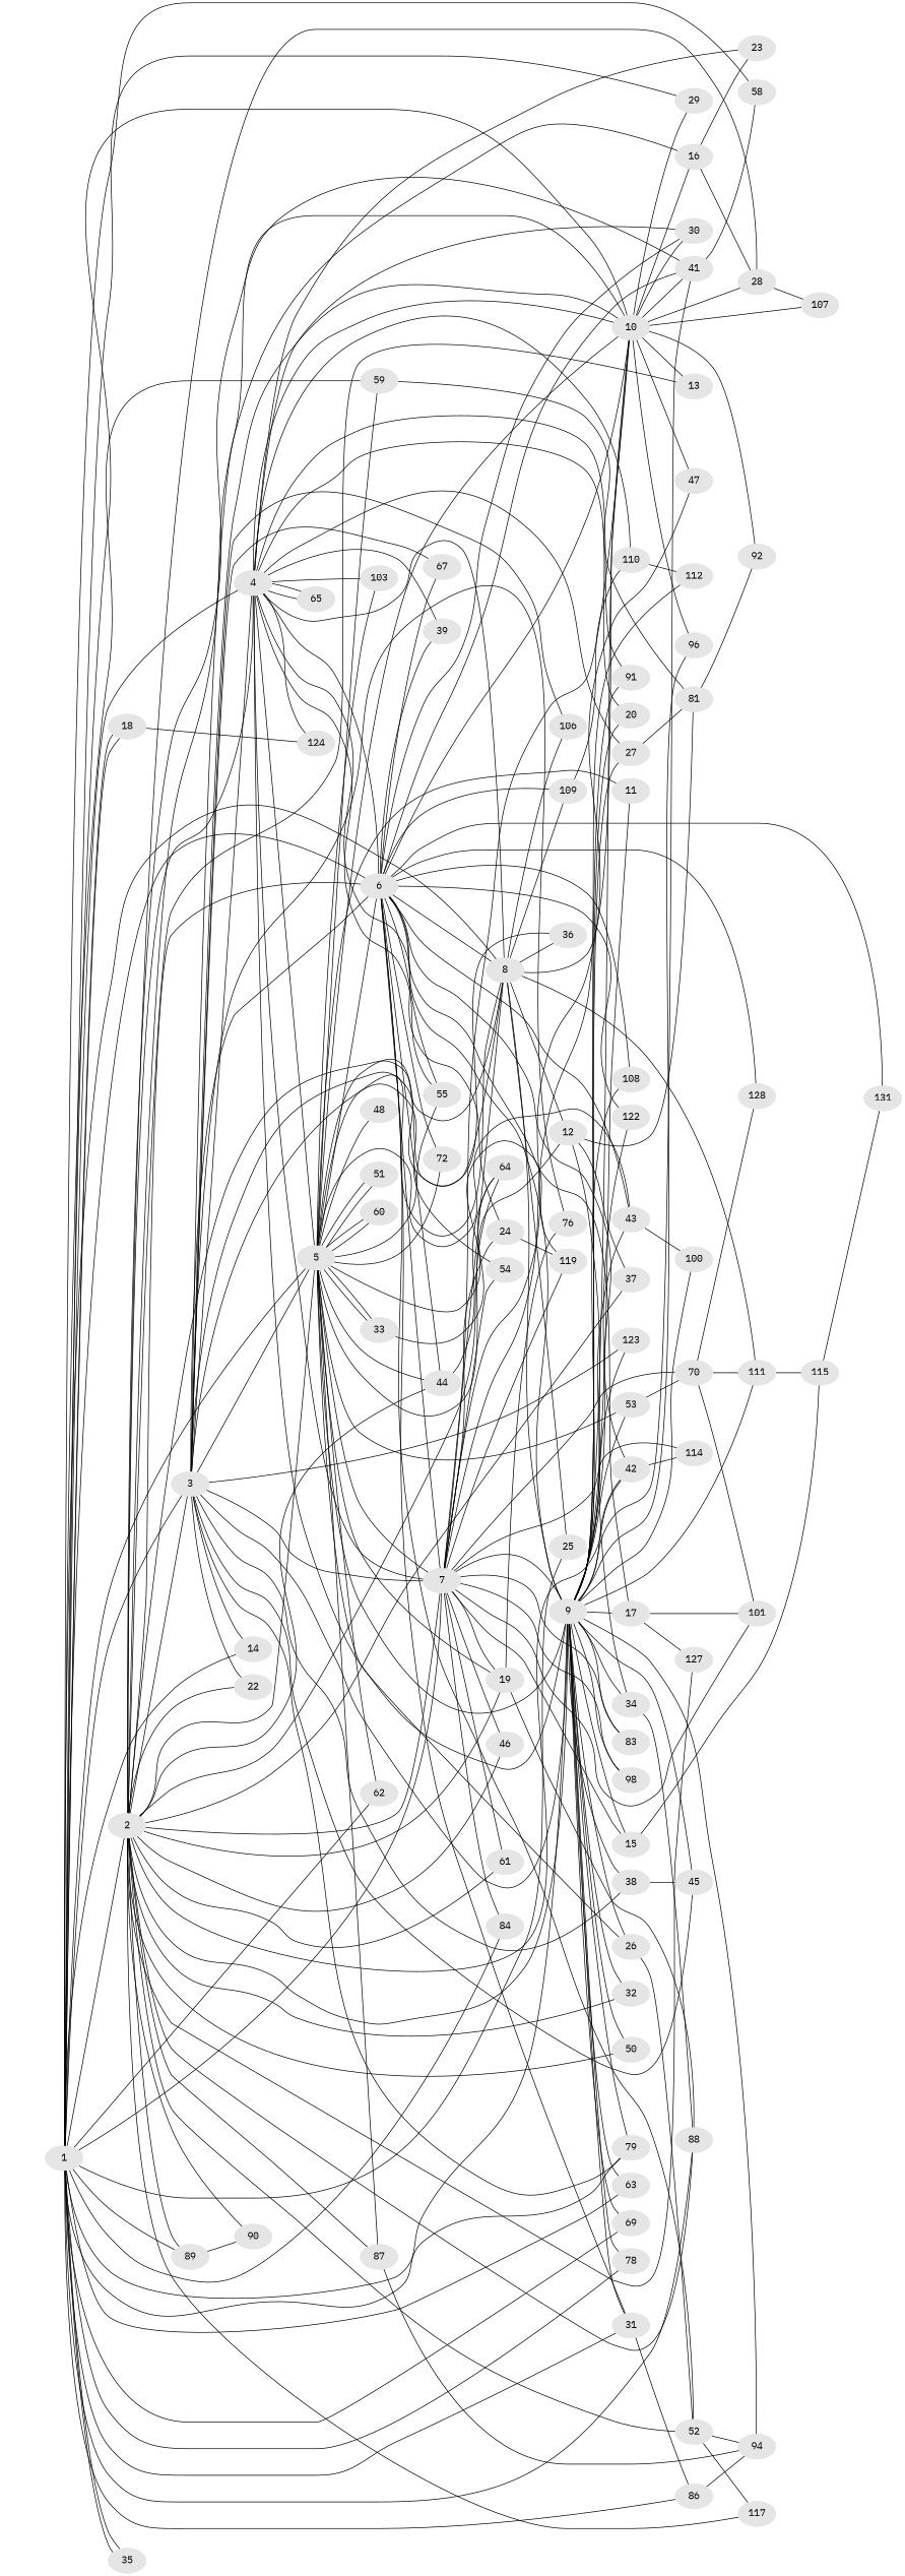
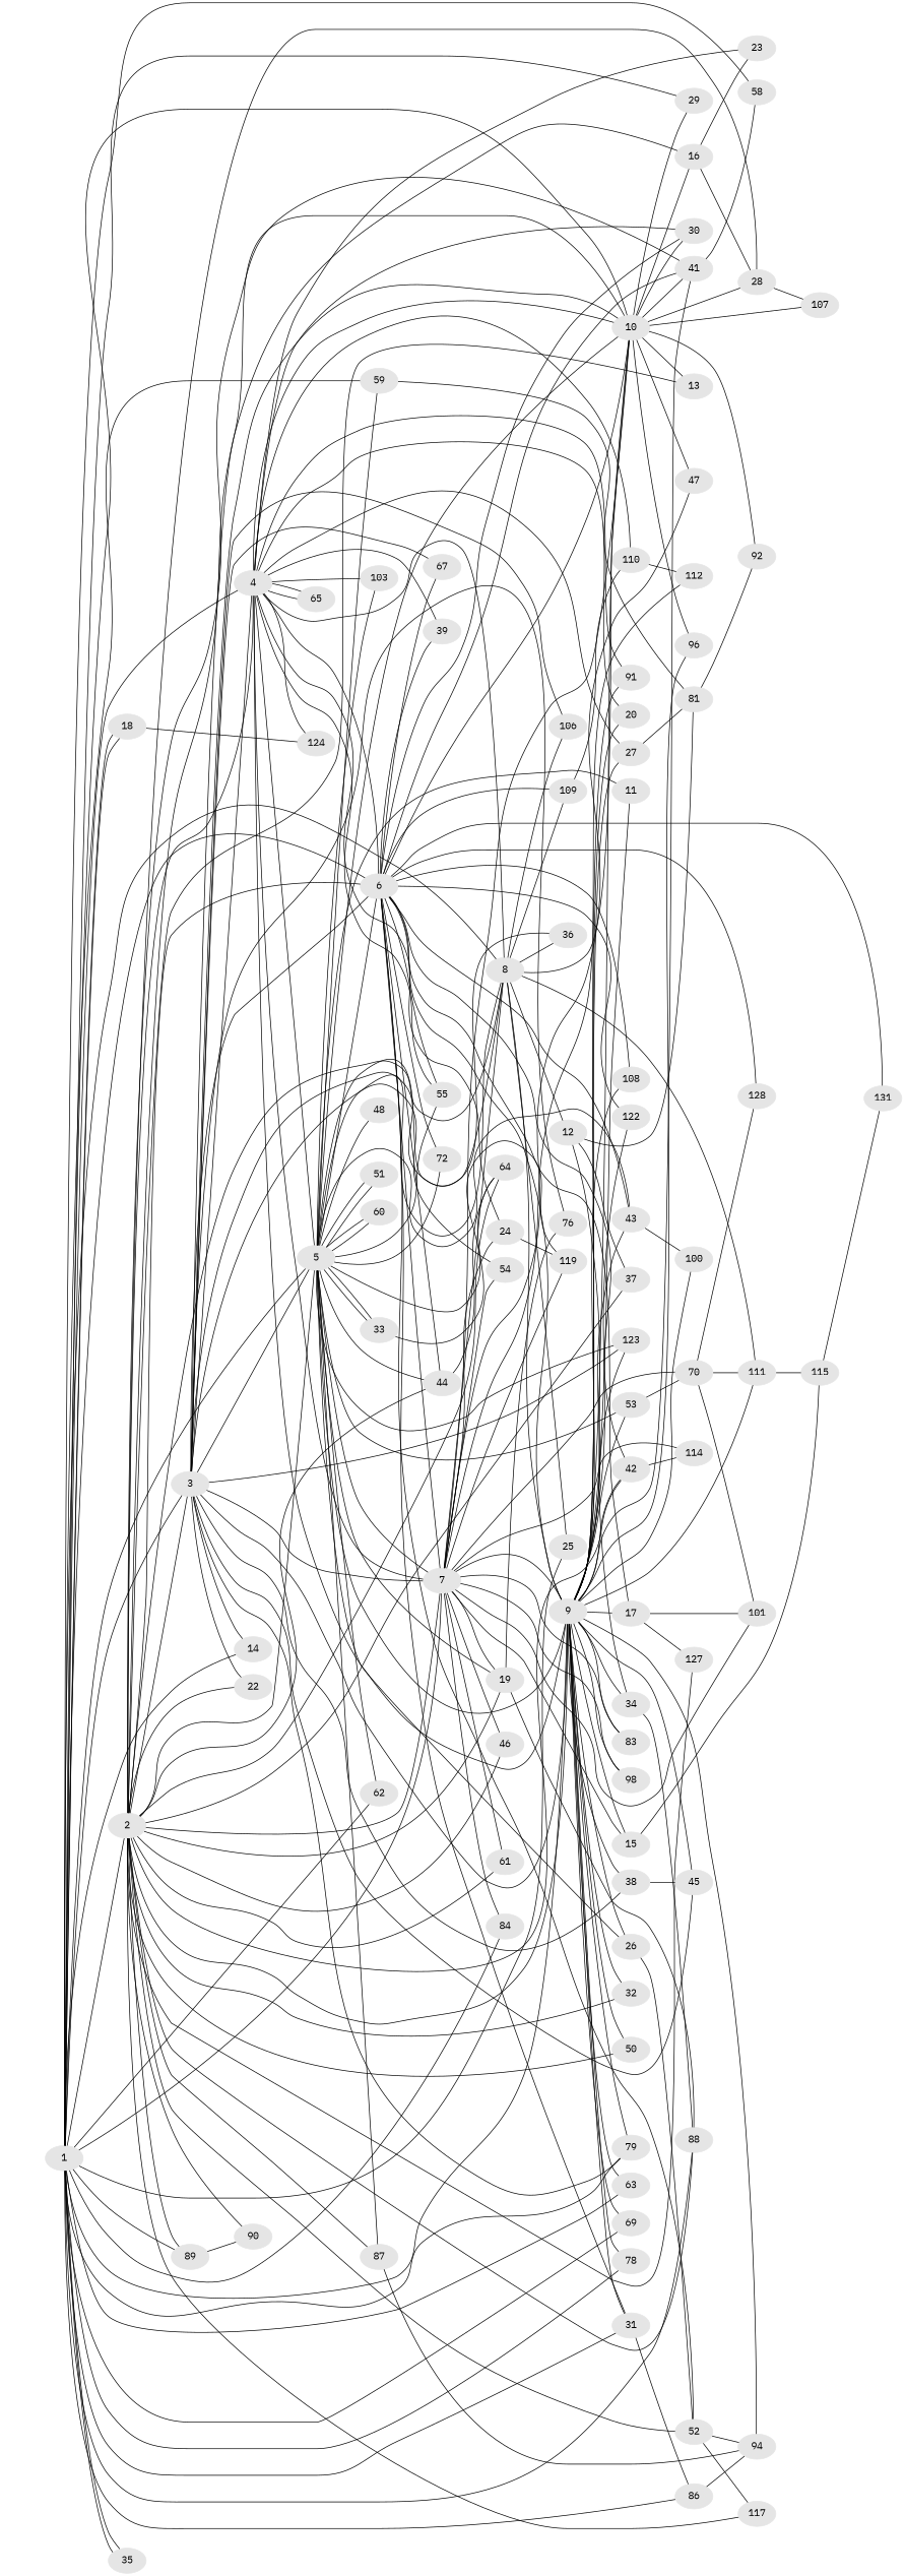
  graph {
    fontname="IBM Plex Mono"
    rankdir=LR
    node [color=gray90 fontname="IBM Plex Mono" style=filled]
    edge [fontname="IBM Plex Mono"]
    1 [super="+99"]
    2 [super="+49"]
    3 [super="+118"]
    4 [super="+82"]
    5 [super="+121"]
    6 [super="+66"]
    7 [super="+74"]
    8 [super="+93"]
    9 [super="+21"]
    10 [super="+116"]
    14
    18
    25
    29
    31 [super="+80"]
    35
    58
    59
    62
    63
    69
    78
    79 [super="+105"]
    84
    86
    88 [super="+125"]
    89
    13
    19 [super="+77"]
    22
    28
    32
    37
    41 [super="+132"]
    42 [super="+75"]
    44
    46
    50
    52 [super="+97"]
    61
    64 [super="+85"]
    87 [super="+120"]
    90
    117
    127
    16
    38
    45 [super="+71"]
    54
    67
    76
    106
    123
    20
    23
    24 [super="+129"]
    27 [super="+57"]
    30 [super="+40"]
    39
    55 [super="+56"]
    65
    91
    103
    110
    124
    11
    12
    26
    33
    36
    43 [super="+68"]
    48 [super="+113"]
    51
    53
    60
    72
    119
    17 [super="+104"]
    108
    109
    122
    128
    131
    15
    47
    70 [super="+73"]
    83
    98
    101
    112
    114
    111 [super="+130"]
    34 [super="+126"]
    94 [super="+95"]
    96
    100
    92
    107
    81 [super="+102"]
    115
    1 -- 2
    1 -- 3
    1 -- 4
    1 -- 5
    1 -- 6
    1 -- 7
    1 -- 8
    1 -- 9
    1 -- 10
    1 -- 14
    1 -- 18
    1 -- 18
    1 -- 25
    1 -- 29
    1 -- 31
    1 -- 35
    1 -- 35
    1 -- 58
    1 -- 59
    1 -- 62
    1 -- 63
    1 -- 69
    1 -- 78
    1 -- 79
    1 -- 84
    1 -- 86
    1 -- 88
    1 -- 89
    2 -- 3
    2 -- 4 [weight=2]
    2 -- 5
    2 -- 6
    2 -- 7 [weight=2]
    2 -- 8
    2 -- 9
    2 -- 10
    2 -- 88
    2 -- 89
    2 -- 13
    2 -- 19
    2 -- 22
    2 -- 28
    2 -- 32
    2 -- 37
    2 -- 41
    2 -- 42
    2 -- 44
    2 -- 46
    2 -- 50
    2 -- 52
    2 -- 61
    2 -- 64
    2 -- 87
    2 -- 90
    2 -- 117
    2 -- 127
    3 -- 4
    3 -- 5
    3 -- 6
    3 -- 7
    3 -- 8
    3 -- 9 [weight=2]
    3 -- 10
    3 -- 14
    3 -- 79
    3 -- 22
    3 -- 16
    3 -- 38
    3 -- 45
    3 -- 54
    3 -- 67
    3 -- 76
    3 -- 106
    3 -- 123
    4 -- 5
    4 -- 6
    4 -- 7
    4 -- 8
    4 -- 9
    4 -- 10 [weight=2]
    4 -- 20
    4 -- 23
    4 -- 24
    4 -- 27
    4 -- 30
    4 -- 39
    4 -- 55
    4 -- 65
    4 -- 65
    4 -- 91
    4 -- 103
    4 -- 110
    4 -- 124
    5 -- 6
    5 -- 7
    5 -- 8
    5 -- 9 [weight=2]
    5 -- 10
    5 -- 59
    5 -- 62
    5 -- 19
    5 -- 44
    5 -- 87
    5 -- 55
    5 -- 103
    5 -- 11
-   5 -- 12
+   5 -- 123
    5 -- 26
    5 -- 33
    5 -- 33
    5 -- 36
    5 -- 43
    5 -- 48 [weight=2]
    5 -- 51
    5 -- 51
    5 -- 53
    5 -- 60
    5 -- 60
    5 -- 72
    5 -- 119
    6 -- 7
-   6 -- 8 [weight=2]
    6 -- 9
    6 -- 10
    6 -- 31
    6 -- 41
    6 -- 42
    6 -- 44
    6 -- 52
    6 -- 67
    6 -- 30
    6 -- 39
    6 -- 55
    6 -- 43
    6 -- 72
    6 -- 17
    6 -- 108
    6 -- 109
    6 -- 122
    6 -- 128
    6 -- 131
    7 -- 8
    7 -- 9
    7 -- 10
    7 -- 84
    7 -- 19
    7 -- 46
    7 -- 61
    7 -- 54
    7 -- 24
    7 -- 119
    7 -- 15
    7 -- 47
    7 -- 70 [weight=2]
    7 -- 83
    7 -- 98
    7 -- 101
    7 -- 112
    7 -- 114
    8 -- 9
    8 -- 10
    8 -- 25
    8 -- 106
    8 -- 12
    8 -- 36
    8 -- 109
    8 -- 111
    9 -- 10
    9 -- 31
    9 -- 63
    9 -- 69
    9 -- 78
    9 -- 79
    9 -- 32
    9 -- 41
    9 -- 42
    9 -- 50
    9 -- 38
    9 -- 45
    9 -- 123
    9 -- 20
    9 -- 27 [weight=2]
    9 -- 91
    9 -- 11
    9 -- 26
    9 -- 43
    9 -- 53
    9 -- 17
    9 -- 108
    9 -- 122
    9 -- 15
    9 -- 83
    9 -- 98
    9 -- 111
    9 -- 34
    9 -- 94
    9 -- 96
    9 -- 100
    10 -- 29
    10 -- 13
    10 -- 28
    10 -- 41
    10 -- 16
    10 -- 30
    10 -- 47
    10 -- 96
    10 -- 92
    10 -- 107
    18 -- 124
    31 -- 86
    59 -- 81
    86 -- 94
    89 -- 90
    19 -- 88
    19 -- 76
    28 -- 107
    41 -- 58
    42 -- 114
    44 -- 64
    52 -- 117
    52 -- 94
    87 -- 94
    16 -- 28
    16 -- 23
    38 -- 45
    24 -- 119
    27 -- 81
    110 -- 112
    12 -- 37
    12 -- 34
    12 -- 81
    26 -- 52
    33 -- 64
    43 -- 100
    53 -- 70
    17 -- 127
    17 -- 101
    109 -- 110
    15 -- 115
    70 -- 128
    70 -- 101
    70 -- 111
    111 -- 115
    34 -- 88
    81 -- 92
    115 -- 131
  }
